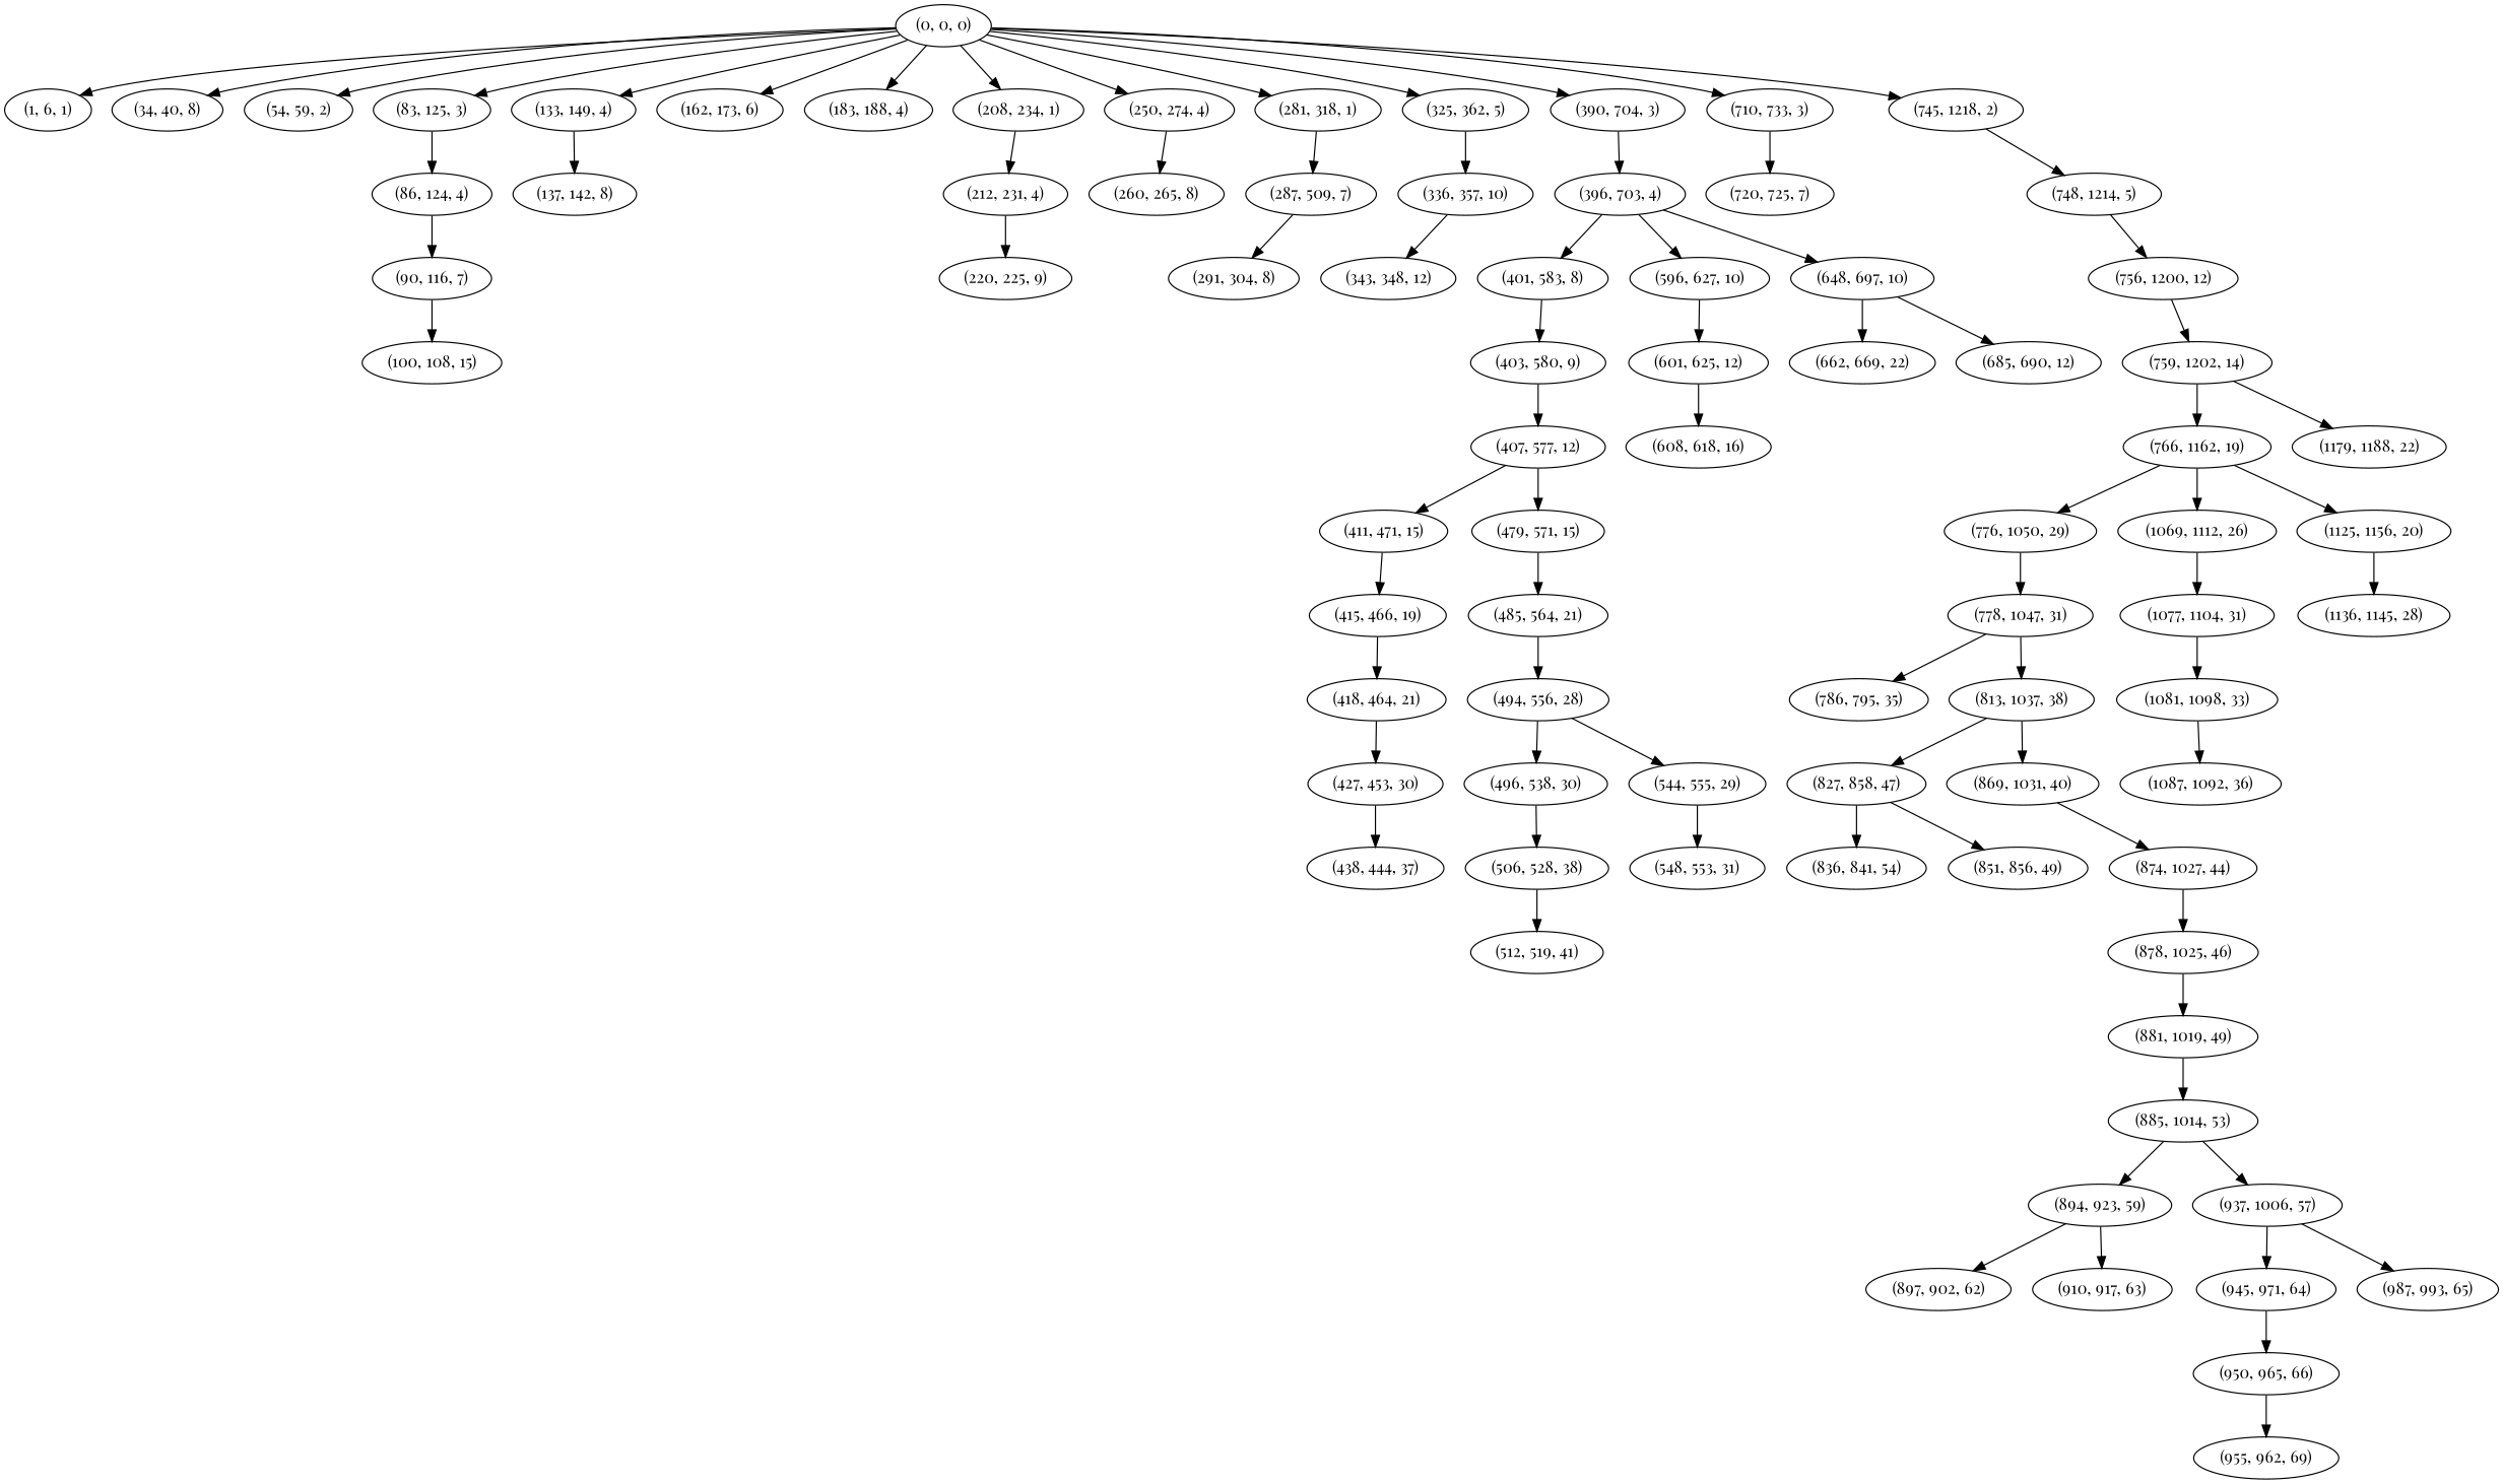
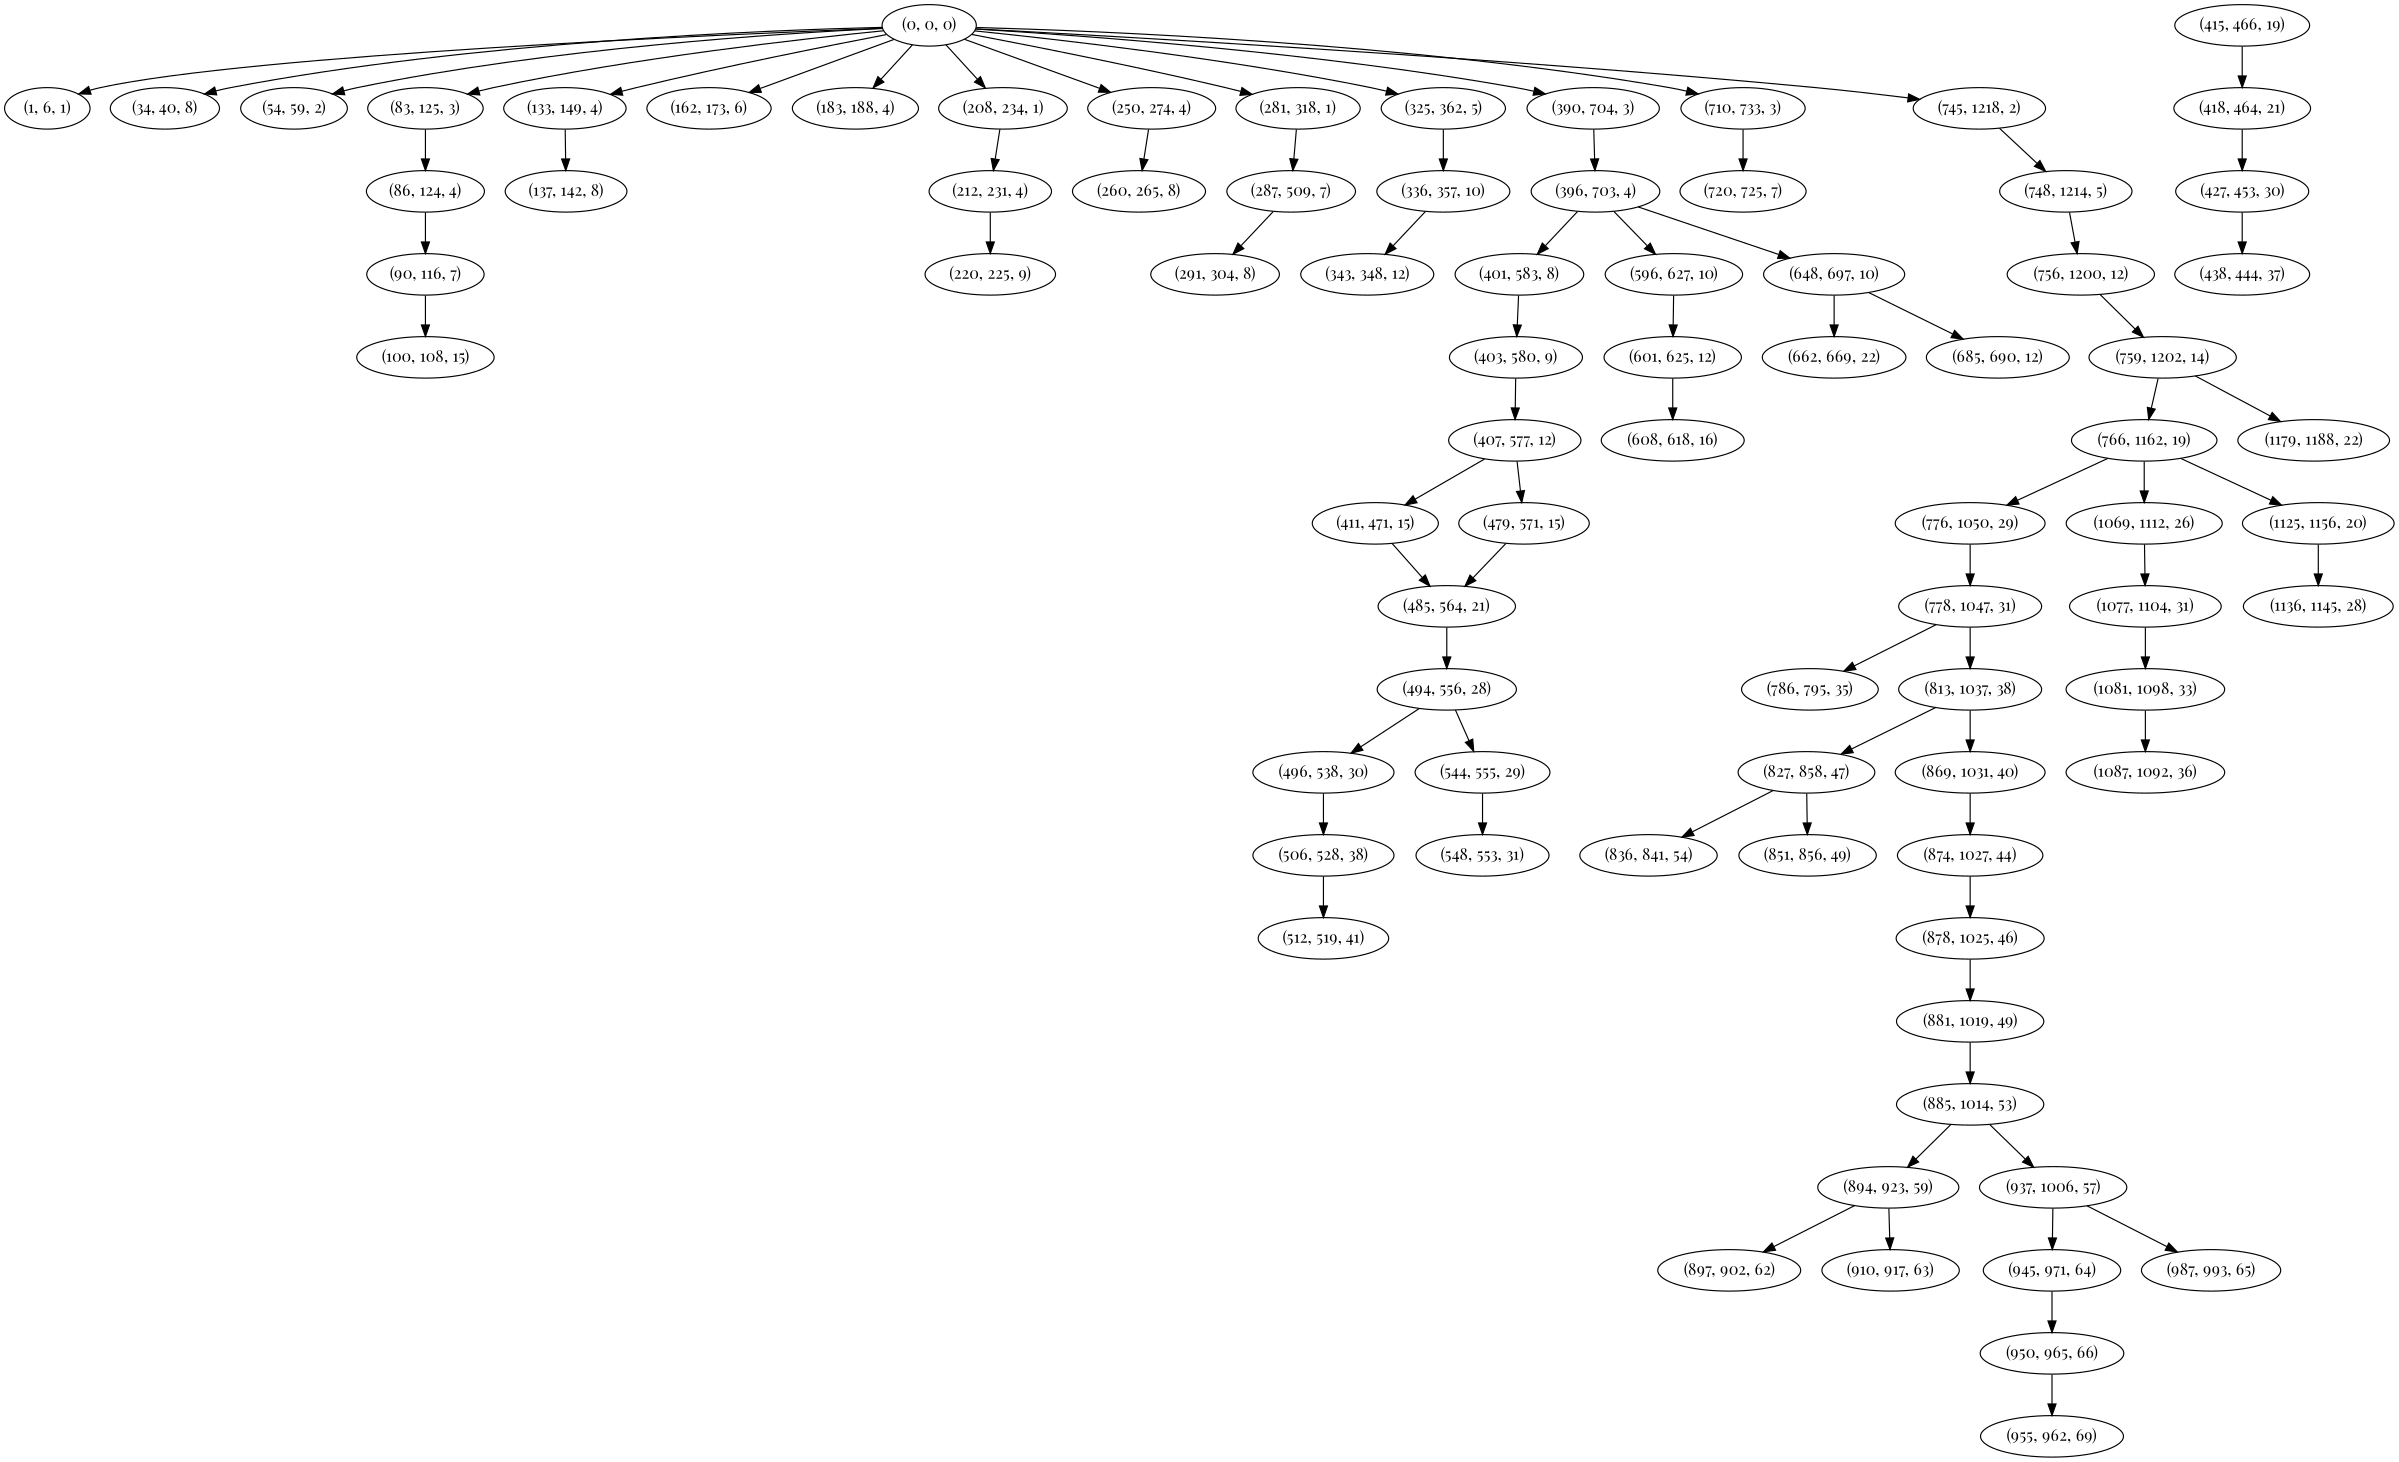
  digraph {
    fontname="Playfair Display"
    node [fontname="Playfair Display"]
    edge [fontname="Playfair Display"]
    "(0, 0, 0)"
    "(1, 6, 1)"
    "(34, 40, 8)"
    "(54, 59, 2)"
    "(83, 125, 3)"
    "(133, 149, 4)"
    "(162, 173, 6)"
    "(183, 188, 4)"
    "(208, 234, 1)"
    "(250, 274, 4)"
    "(281, 318, 1)"
    "(325, 362, 5)"
    "(390, 704, 3)"
    "(710, 733, 3)"
    "(745, 1218, 2)"
    "(86, 124, 4)"
    "(137, 142, 8)"
    "(212, 231, 4)"
    "(260, 265, 8)"
    n20 [label="(287, 509, 7)"]
    "(336, 357, 10)"
    "(396, 703, 4)"
    "(720, 725, 7)"
    "(748, 1214, 5)"
    "(90, 116, 7)"
    "(100, 108, 15)"
    "(220, 225, 9)"
    "(291, 304, 8)"
    "(343, 348, 12)"
    "(401, 583, 8)"
    "(596, 627, 10)"
    "(648, 697, 10)"
    "(403, 580, 9)"
    "(601, 625, 12)"
    "(662, 669, 22)"
    "(685, 690, 12)"
    "(407, 577, 12)"
    "(411, 471, 15)"
    "(479, 571, 15)"
    "(415, 466, 19)"
    "(485, 564, 21)"
    "(418, 464, 21)"
    "(427, 453, 30)"
    "(438, 444, 37)"
    "(494, 556, 28)"
    "(496, 538, 30)"
    "(544, 555, 29)"
    "(506, 528, 38)"
    "(548, 553, 31)"
    "(512, 519, 41)"
    "(608, 618, 16)"
    n52 [label="(756, 1200, 12)"]
    "(759, 1202, 14)"
    "(766, 1162, 19)"
    "(1179, 1188, 22)"
    "(776, 1050, 29)"
    "(1069, 1112, 26)"
    "(1125, 1156, 20)"
    "(778, 1047, 31)"
    "(1077, 1104, 31)"
    "(1136, 1145, 28)"
    "(786, 795, 35)"
    "(813, 1037, 38)"
    "(827, 858, 47)"
    "(869, 1031, 40)"
    "(836, 841, 54)"
    "(851, 856, 49)"
    "(874, 1027, 44)"
    "(878, 1025, 46)"
    "(881, 1019, 49)"
    "(885, 1014, 53)"
    "(894, 923, 59)"
    "(937, 1006, 57)"
    "(897, 902, 62)"
    "(910, 917, 63)"
    "(945, 971, 64)"
    "(987, 993, 65)"
    "(950, 965, 66)"
    "(955, 962, 69)"
    "(1081, 1098, 33)"
    "(1087, 1092, 36)"
    "(0, 0, 0)" -> "(1, 6, 1)"
    "(0, 0, 0)" -> "(34, 40, 8)"
    "(0, 0, 0)" -> "(54, 59, 2)"
    "(0, 0, 0)" -> "(83, 125, 3)"
    "(0, 0, 0)" -> "(133, 149, 4)"
    "(0, 0, 0)" -> "(162, 173, 6)"
    "(0, 0, 0)" -> "(183, 188, 4)"
    "(0, 0, 0)" -> "(208, 234, 1)"
    "(0, 0, 0)" -> "(250, 274, 4)"
    "(0, 0, 0)" -> "(281, 318, 1)"
    "(0, 0, 0)" -> "(325, 362, 5)"
    "(0, 0, 0)" -> "(390, 704, 3)"
    "(0, 0, 0)" -> "(710, 733, 3)"
    "(0, 0, 0)" -> "(745, 1218, 2)"
    "(83, 125, 3)" -> "(86, 124, 4)"
    "(133, 149, 4)" -> "(137, 142, 8)"
    "(208, 234, 1)" -> "(212, 231, 4)"
    "(250, 274, 4)" -> "(260, 265, 8)"
    "(281, 318, 1)" -> n20
    "(325, 362, 5)" -> "(336, 357, 10)"
    "(390, 704, 3)" -> "(396, 703, 4)"
    "(710, 733, 3)" -> "(720, 725, 7)"
    "(745, 1218, 2)" -> "(748, 1214, 5)"
    "(86, 124, 4)" -> "(90, 116, 7)"
    "(212, 231, 4)" -> "(220, 225, 9)"
    n20 -> "(291, 304, 8)"
    "(336, 357, 10)" -> "(343, 348, 12)"
    "(396, 703, 4)" -> "(401, 583, 8)"
    "(396, 703, 4)" -> "(596, 627, 10)"
    "(396, 703, 4)" -> "(648, 697, 10)"
    "(748, 1214, 5)" -> n52
    "(90, 116, 7)" -> "(100, 108, 15)"
    "(401, 583, 8)" -> "(403, 580, 9)"
    "(596, 627, 10)" -> "(601, 625, 12)"
    "(648, 697, 10)" -> "(662, 669, 22)"
    "(648, 697, 10)" -> "(685, 690, 12)"
    "(403, 580, 9)" -> "(407, 577, 12)"
    "(601, 625, 12)" -> "(608, 618, 16)"
    "(407, 577, 12)" -> "(411, 471, 15)"
    "(407, 577, 12)" -> "(479, 571, 15)"
-   "(411, 471, 15)" -> "(415, 466, 19)"
+   "(411, 471, 15)" -> "(485, 564, 21)"
    "(479, 571, 15)" -> "(485, 564, 21)"
    "(415, 466, 19)" -> "(418, 464, 21)"
    "(485, 564, 21)" -> "(494, 556, 28)"
    "(418, 464, 21)" -> "(427, 453, 30)"
    "(427, 453, 30)" -> "(438, 444, 37)"
    "(494, 556, 28)" -> "(496, 538, 30)"
    "(494, 556, 28)" -> "(544, 555, 29)"
    "(496, 538, 30)" -> "(506, 528, 38)"
    "(544, 555, 29)" -> "(548, 553, 31)"
    "(506, 528, 38)" -> "(512, 519, 41)"
    n52 -> "(759, 1202, 14)"
    "(759, 1202, 14)" -> "(766, 1162, 19)"
    "(759, 1202, 14)" -> "(1179, 1188, 22)"
    "(766, 1162, 19)" -> "(776, 1050, 29)"
    "(766, 1162, 19)" -> "(1069, 1112, 26)"
    "(766, 1162, 19)" -> "(1125, 1156, 20)"
    "(776, 1050, 29)" -> "(778, 1047, 31)"
    "(1069, 1112, 26)" -> "(1077, 1104, 31)"
    "(1125, 1156, 20)" -> "(1136, 1145, 28)"
    "(778, 1047, 31)" -> "(786, 795, 35)"
    "(778, 1047, 31)" -> "(813, 1037, 38)"
    "(1077, 1104, 31)" -> "(1081, 1098, 33)"
    "(813, 1037, 38)" -> "(827, 858, 47)"
    "(813, 1037, 38)" -> "(869, 1031, 40)"
    "(827, 858, 47)" -> "(836, 841, 54)"
    "(827, 858, 47)" -> "(851, 856, 49)"
    "(869, 1031, 40)" -> "(874, 1027, 44)"
    "(874, 1027, 44)" -> "(878, 1025, 46)"
    "(878, 1025, 46)" -> "(881, 1019, 49)"
    "(881, 1019, 49)" -> "(885, 1014, 53)"
    "(885, 1014, 53)" -> "(894, 923, 59)"
    "(885, 1014, 53)" -> "(937, 1006, 57)"
    "(894, 923, 59)" -> "(897, 902, 62)"
    "(894, 923, 59)" -> "(910, 917, 63)"
    "(937, 1006, 57)" -> "(945, 971, 64)"
    "(937, 1006, 57)" -> "(987, 993, 65)"
    "(945, 971, 64)" -> "(950, 965, 66)"
    "(950, 965, 66)" -> "(955, 962, 69)"
    "(1081, 1098, 33)" -> "(1087, 1092, 36)"
  }
